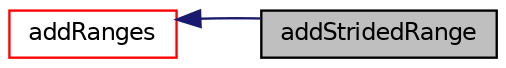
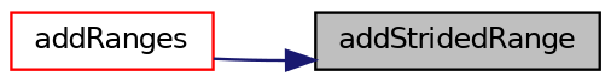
  digraph {
    rankdir=RL
    node [fontname=Helvetica fontsize=10 shape=record style=filled]
    n1 [color=black fillcolor=grey75 fontcolor=black height=0.2 label=addStridedRange width=0.4]
    n2 [color=red fillcolor=white height=0.2 label=addRanges width=0.4]
-   n2 -> n1 [color=midnightblue dir=back fontname=Helvetica fontsize=10 labelfontname=Helvetica labelfontsize=10 style=solid]
+   n1 -> n2 [color=midnightblue dir=back fontname=Helvetica fontsize=10 labelfontname=Helvetica labelfontsize=10 style=solid]
  }
